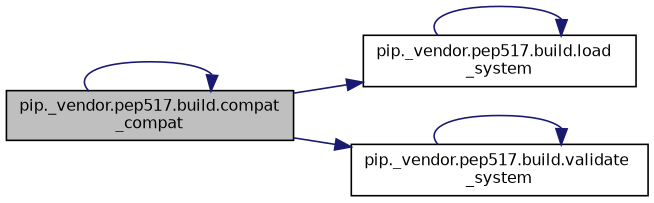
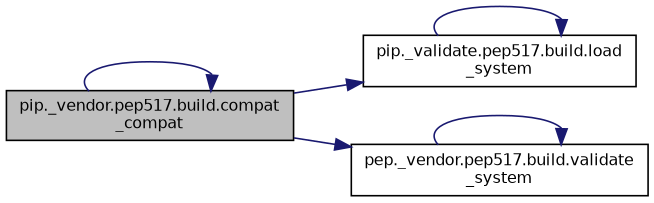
  digraph {
    rankdir=LR
    node [color=black fillcolor=white fontname=Helvetica fontsize=10 shape=record style=filled]
    edge [color=midnightblue fontname=Helvetica fontsize=10 labelfontname=Helvetica labelfontsize=10 style=solid]
    n1 [fillcolor=grey75 fontcolor=black height=0.2 label="pip._vendor.pep517.build.compat\l_compat" width=0.4]
-   n2 [height=0.2 label="pip._vendor.pep517.build.load\l_system" width=0.4]
-   n3 [height=0.2 label="pip._vendor.pep517.build.validate\l_system" width=0.4]
+   n2 [height=0.2 label="pip._validate.pep517.build.load\l_system" width=0.4]
+   n3 [height=0.2 label="pep._vendor.pep517.build.validate\l_system" width=0.4]
    n1 -> n1
    n1 -> n2
    n1 -> n3
    n2 -> n2
    n3 -> n3
  }
